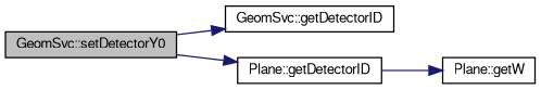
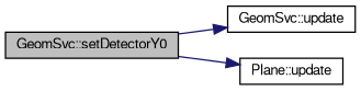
  digraph {
    rankdir=LR
    node [color=black fontname=FreeSans fontsize=10 shape=record]
    edge [color=midnightblue fontname=FreeSans fontsize=10 labelfontname=FreeSans labelfontsize=10 style=solid]
    n1 [fillcolor=grey75 fontcolor=black height=0.2 label="GeomSvc::setDetectorY0" style=filled width=0.4]
-   n2 [height=0.2 label="GeomSvc::getDetectorID" width=0.4]
-   n3 [height=0.2 label="Plane::getDetectorID" width=0.4]
-   n4 [height=0.2 label="Plane::getW" width=0.4]
+   n2 [height=0.2 label="GeomSvc::update" width=0.4]
+   n3 [height=0.2 label="Plane::update" width=0.4]
    n1 -> n2
    n1 -> n3
-   n3 -> n4
  }
